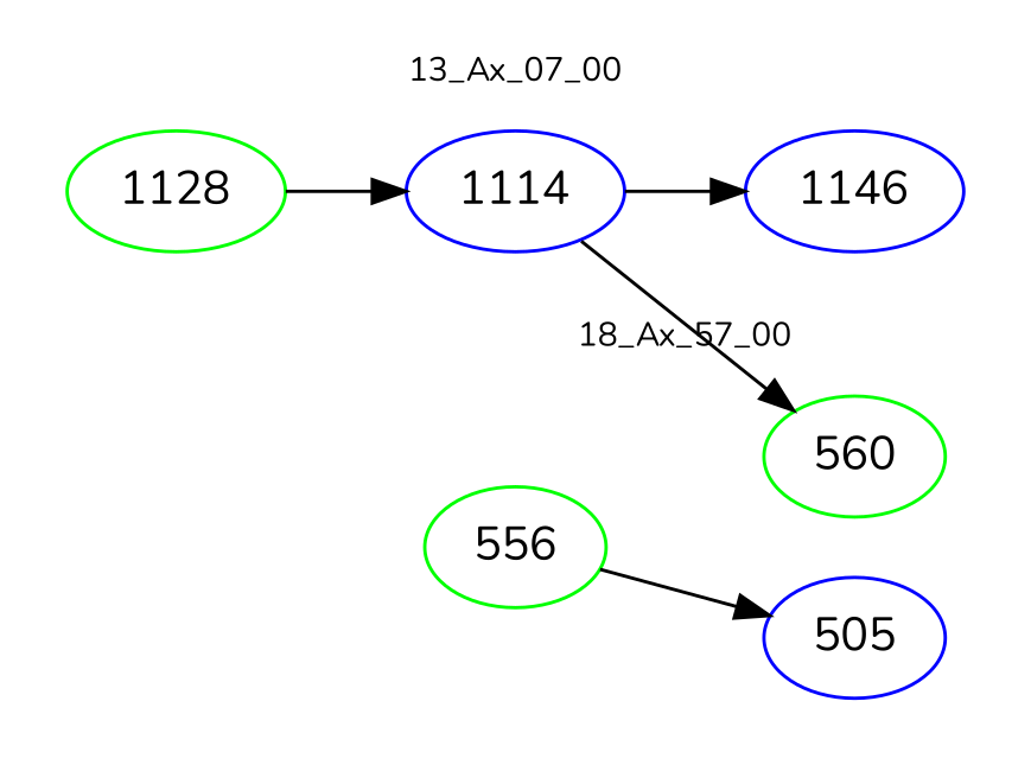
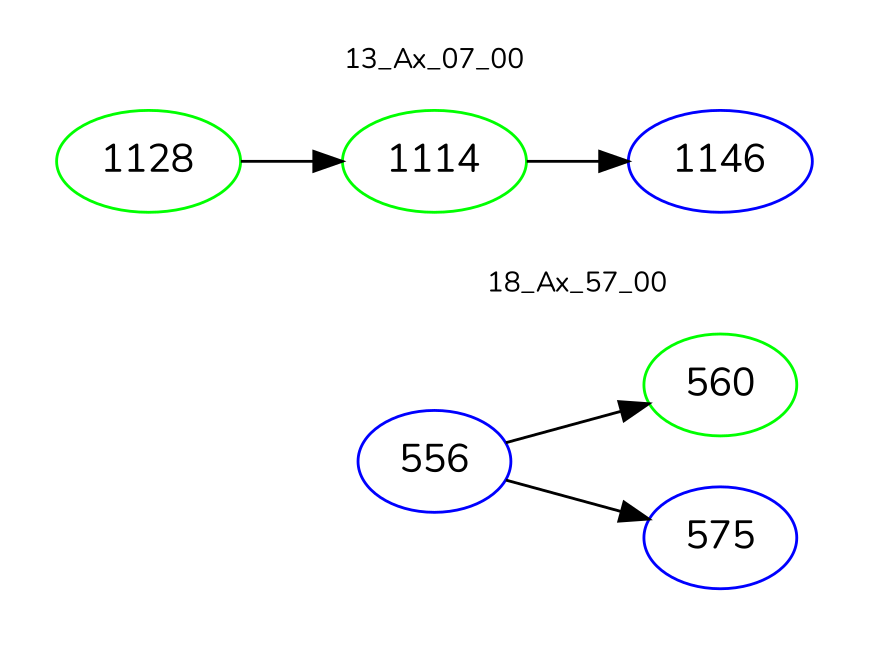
  digraph {
    fontname=Nunito
    rankdir=LR
    node [color=green fontname=Nunito]
    edge [color=black fontname=Nunito]
    n1 [label=1128]
-   n2 [color=blue label=1114]
+   n2 [label=1114]
    n3 [color=blue label=1146]
-   n4 [label=556]
+   n4 [color=blue label=556]
    n5 [label=560]
-   n6 [color=blue label=505]
+   n6 [color=blue label=575]
    subgraph cluster_1 {
      color=white
      fontsize=10
      label="13_Ax_07_00"
      n1
      n2
      n3
    }
    subgraph cluster_2 {
      color=white
      fontsize=10
      label="18_Ax_57_00"
      n4
      n5
      n6
    }
    n1 -> n2
    n2 -> n3
-   n2 -> n5
+   n4 -> n5
    n4 -> n6
  }
